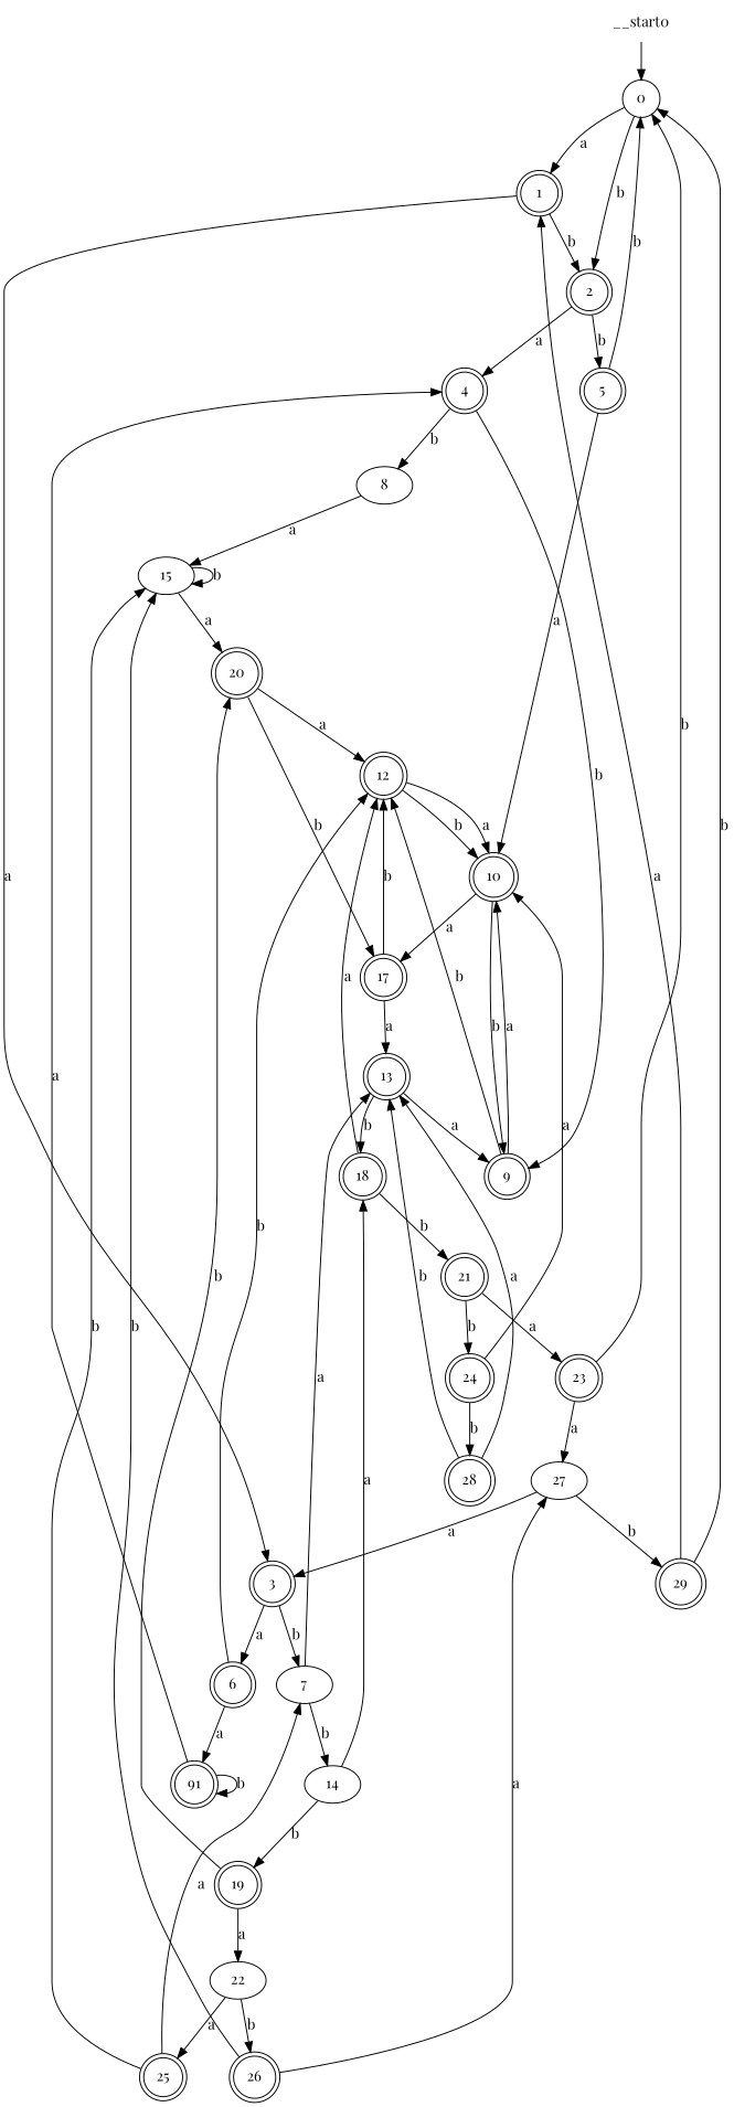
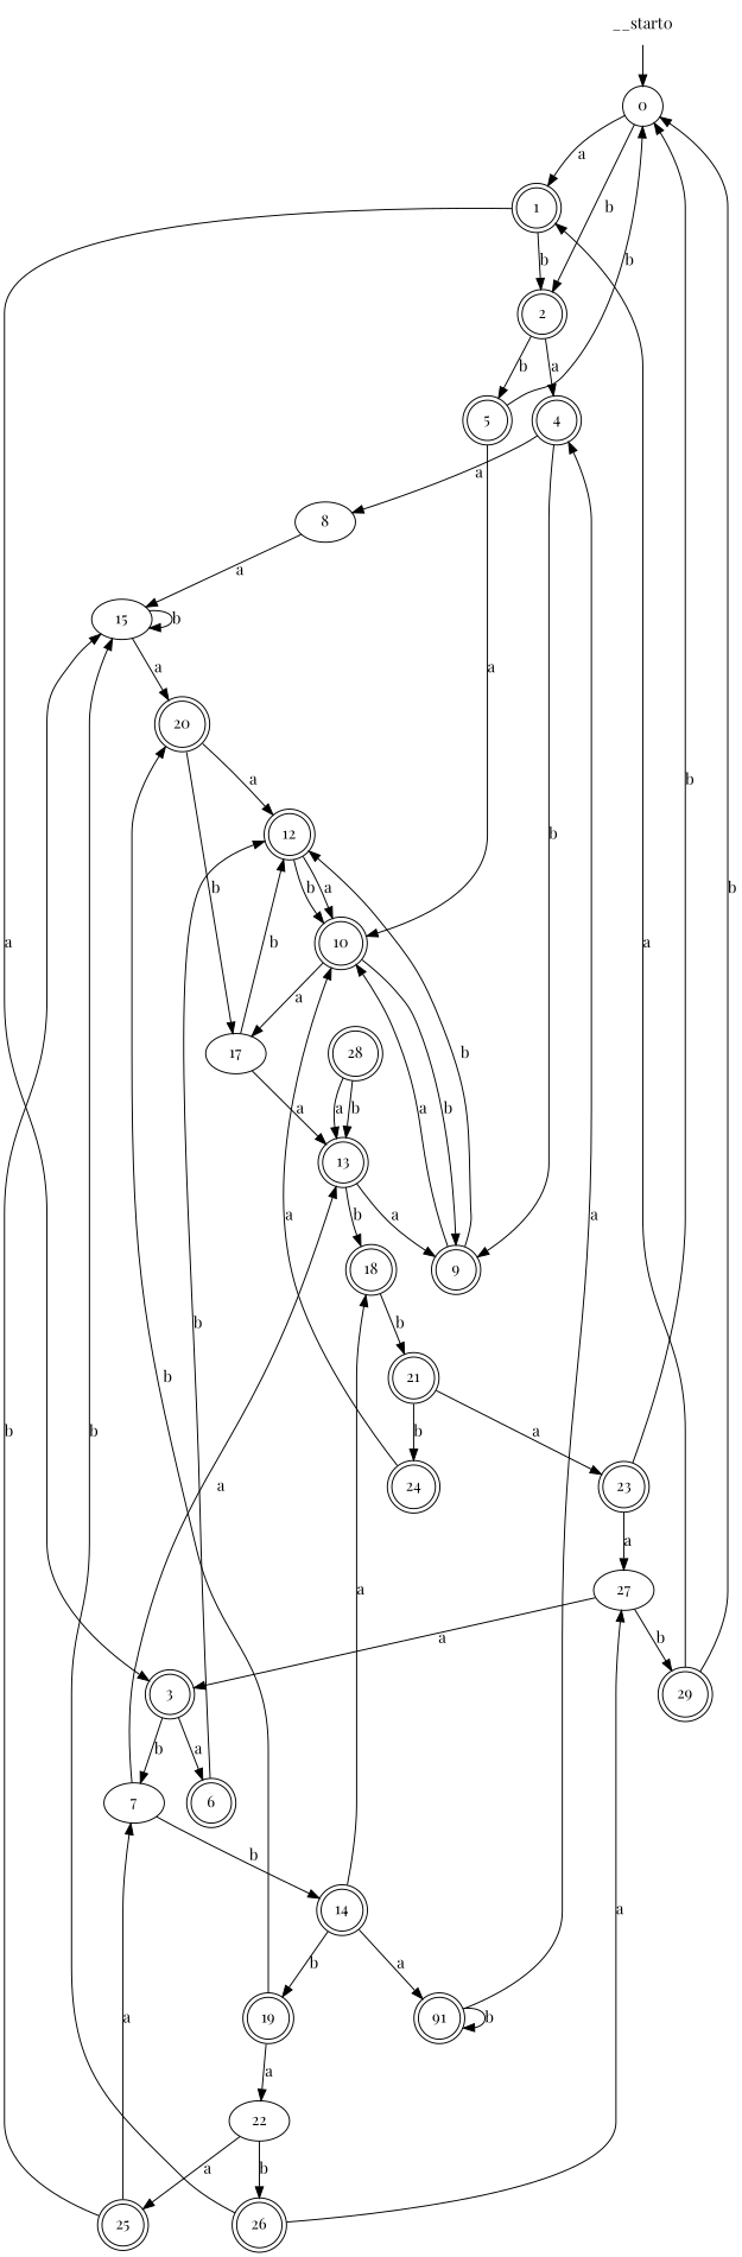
  digraph {
    fontname="Playfair Display"
    node [fontname="Playfair Display" shape=doublecircle]
    edge [fontname="Playfair Display"]
    __start0 [shape=none]
    0 [shape=circle]
    1
    2
    3
    4
    5
    6
    7 [shape=""]
    8 [shape=""]
    9
    10
    n13 [label=91]
    12
    13
-   14 [shape=ellipse]
+   14
    15 [shape=""]
-   17
+   17 [shape=ellipse]
    18
    19
    20
    21
    22 [shape=""]
    23
    24
    25
    26
    27 [shape=ellipse]
    28
    29
    __start0 -> 0
    0 -> 1 [label=a]
    0 -> 2 [label=b]
    1 -> 2 [label=b]
    1 -> 3 [label=a]
    2 -> 4 [label=a]
    2 -> 5 [label=b]
    3 -> 6 [label=a]
    3 -> 7 [label=b]
-   4 -> 8 [label=b]
+   4 -> 8 [label=a]
    4 -> 9 [label=b]
    5 -> 0 [label=b]
    5 -> 10 [label=a]
-   6 -> n13 [label=a]
+   14 -> n13 [label=a]
    6 -> 12 [label=b]
    7 -> 13 [label=a]
    7 -> 14 [label=b]
    8 -> 15 [label=a]
    9 -> 10 [label=a]
    9 -> 12 [label=b]
    10 -> 9 [label=b]
    10 -> 17 [label=a]
    n13 -> 4 [label=a]
    n13 -> n13 [label=b]
    12 -> 10 [label=a]
    12 -> 10 [label=b]
    13 -> 9 [label=a]
    13 -> 18 [label=b]
    14 -> 18 [label=a]
    14 -> 19 [label=b]
    15 -> 15 [label=b]
    15 -> 20 [label=a]
    17 -> 12 [label=b]
    17 -> 13 [label=a]
-   18 -> 12 [label=a]
    18 -> 21 [label=b]
    19 -> 20 [label=b]
    19 -> 22 [label=a]
    20 -> 12 [label=a]
    20 -> 17 [label=b]
    21 -> 23 [label=a]
    21 -> 24 [label=b]
    22 -> 25 [label=a]
    22 -> 26 [label=b]
    23 -> 0 [label=b]
    23 -> 27 [label=a]
    24 -> 10 [label=a]
-   24 -> 28 [label=b]
    25 -> 7 [label=a]
    25 -> 15 [label=b]
    26 -> 15 [label=b]
    26 -> 27 [label=a]
    27 -> 3 [label=a]
    27 -> 29 [label=b]
    28 -> 13 [label=a]
    28 -> 13 [label=b]
    29 -> 0 [label=b]
    29 -> 1 [label=a]
  }
